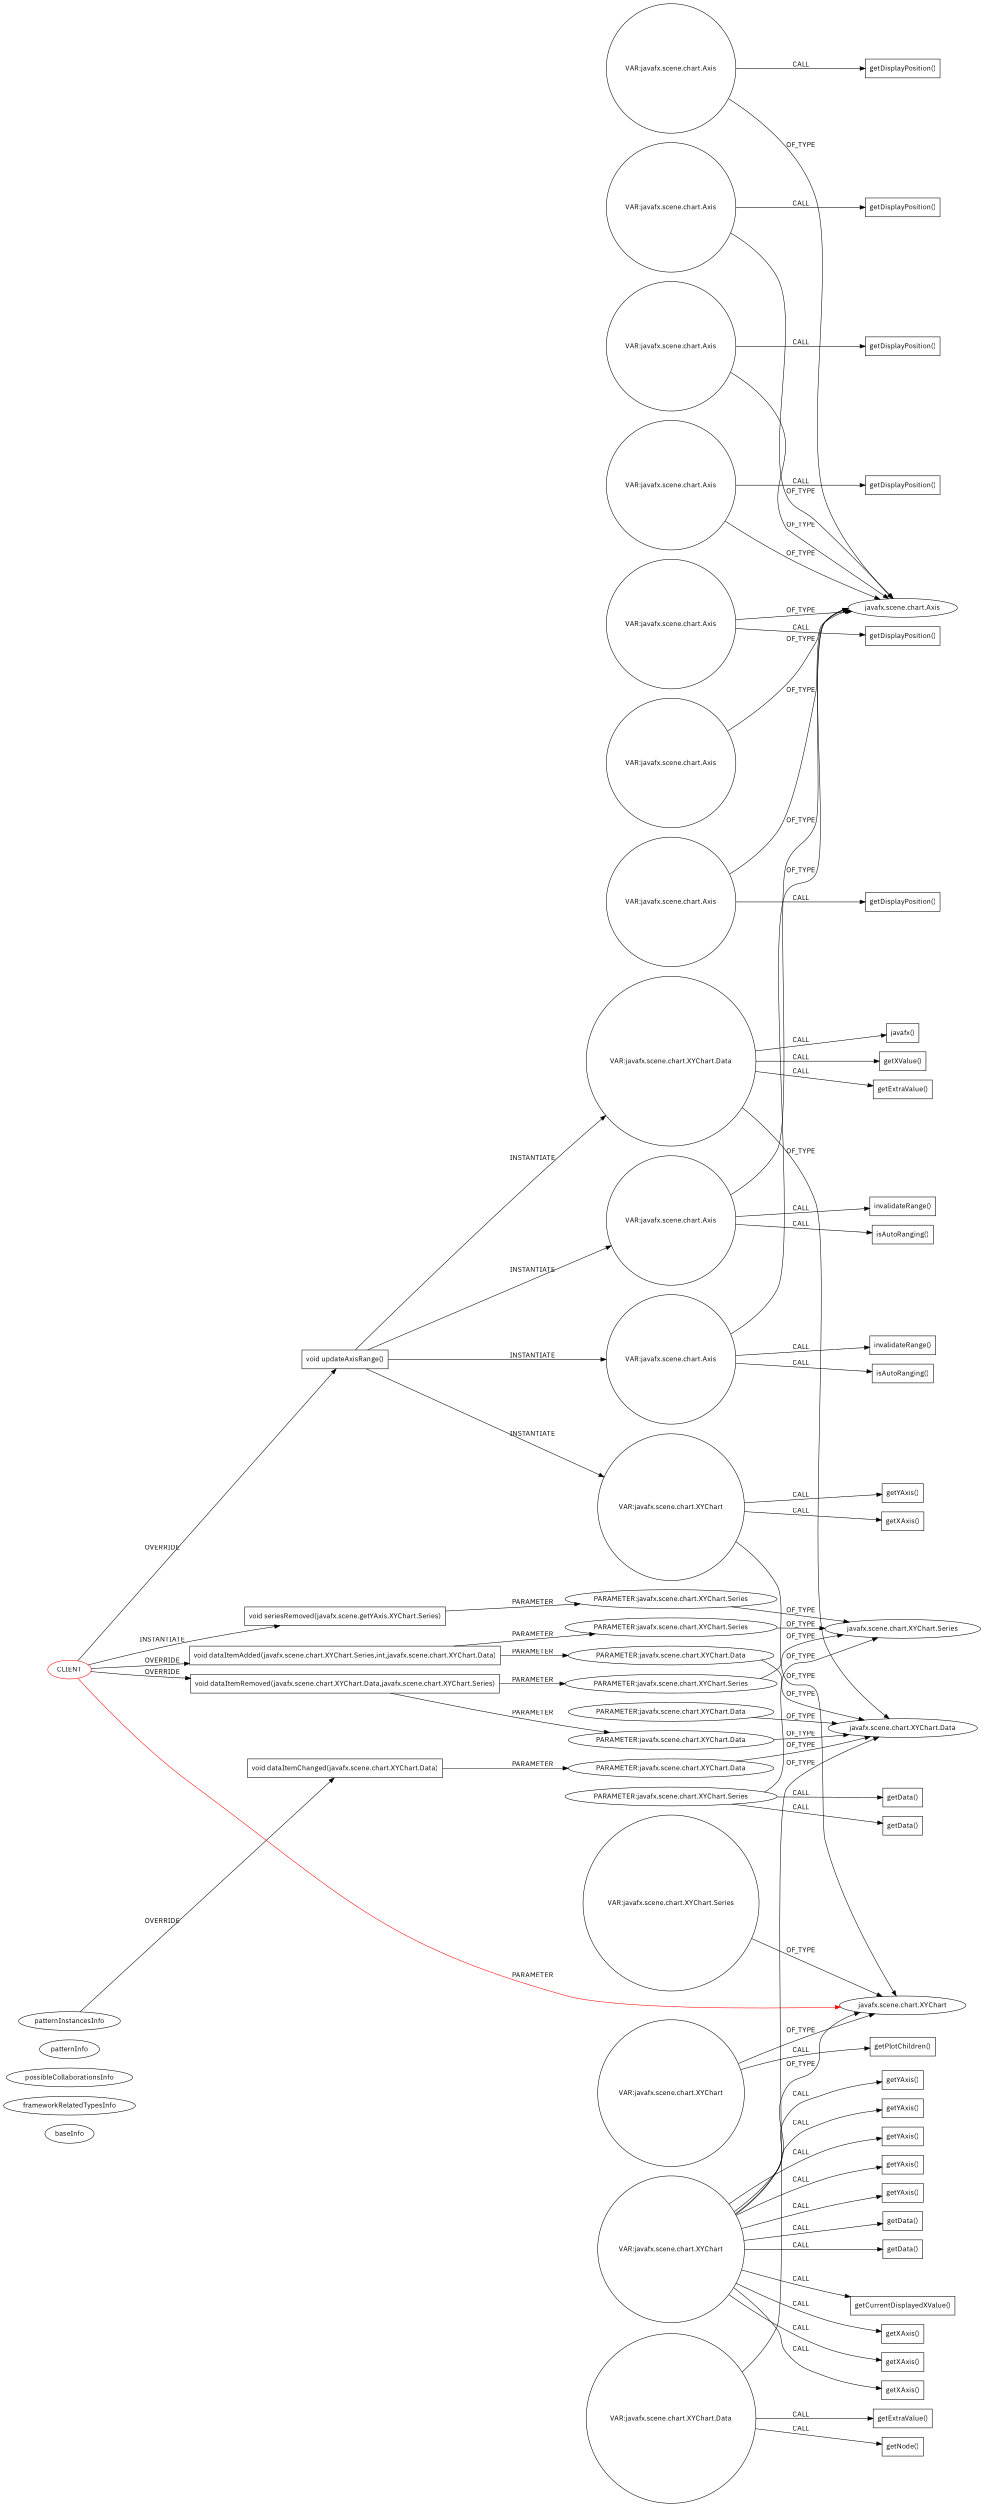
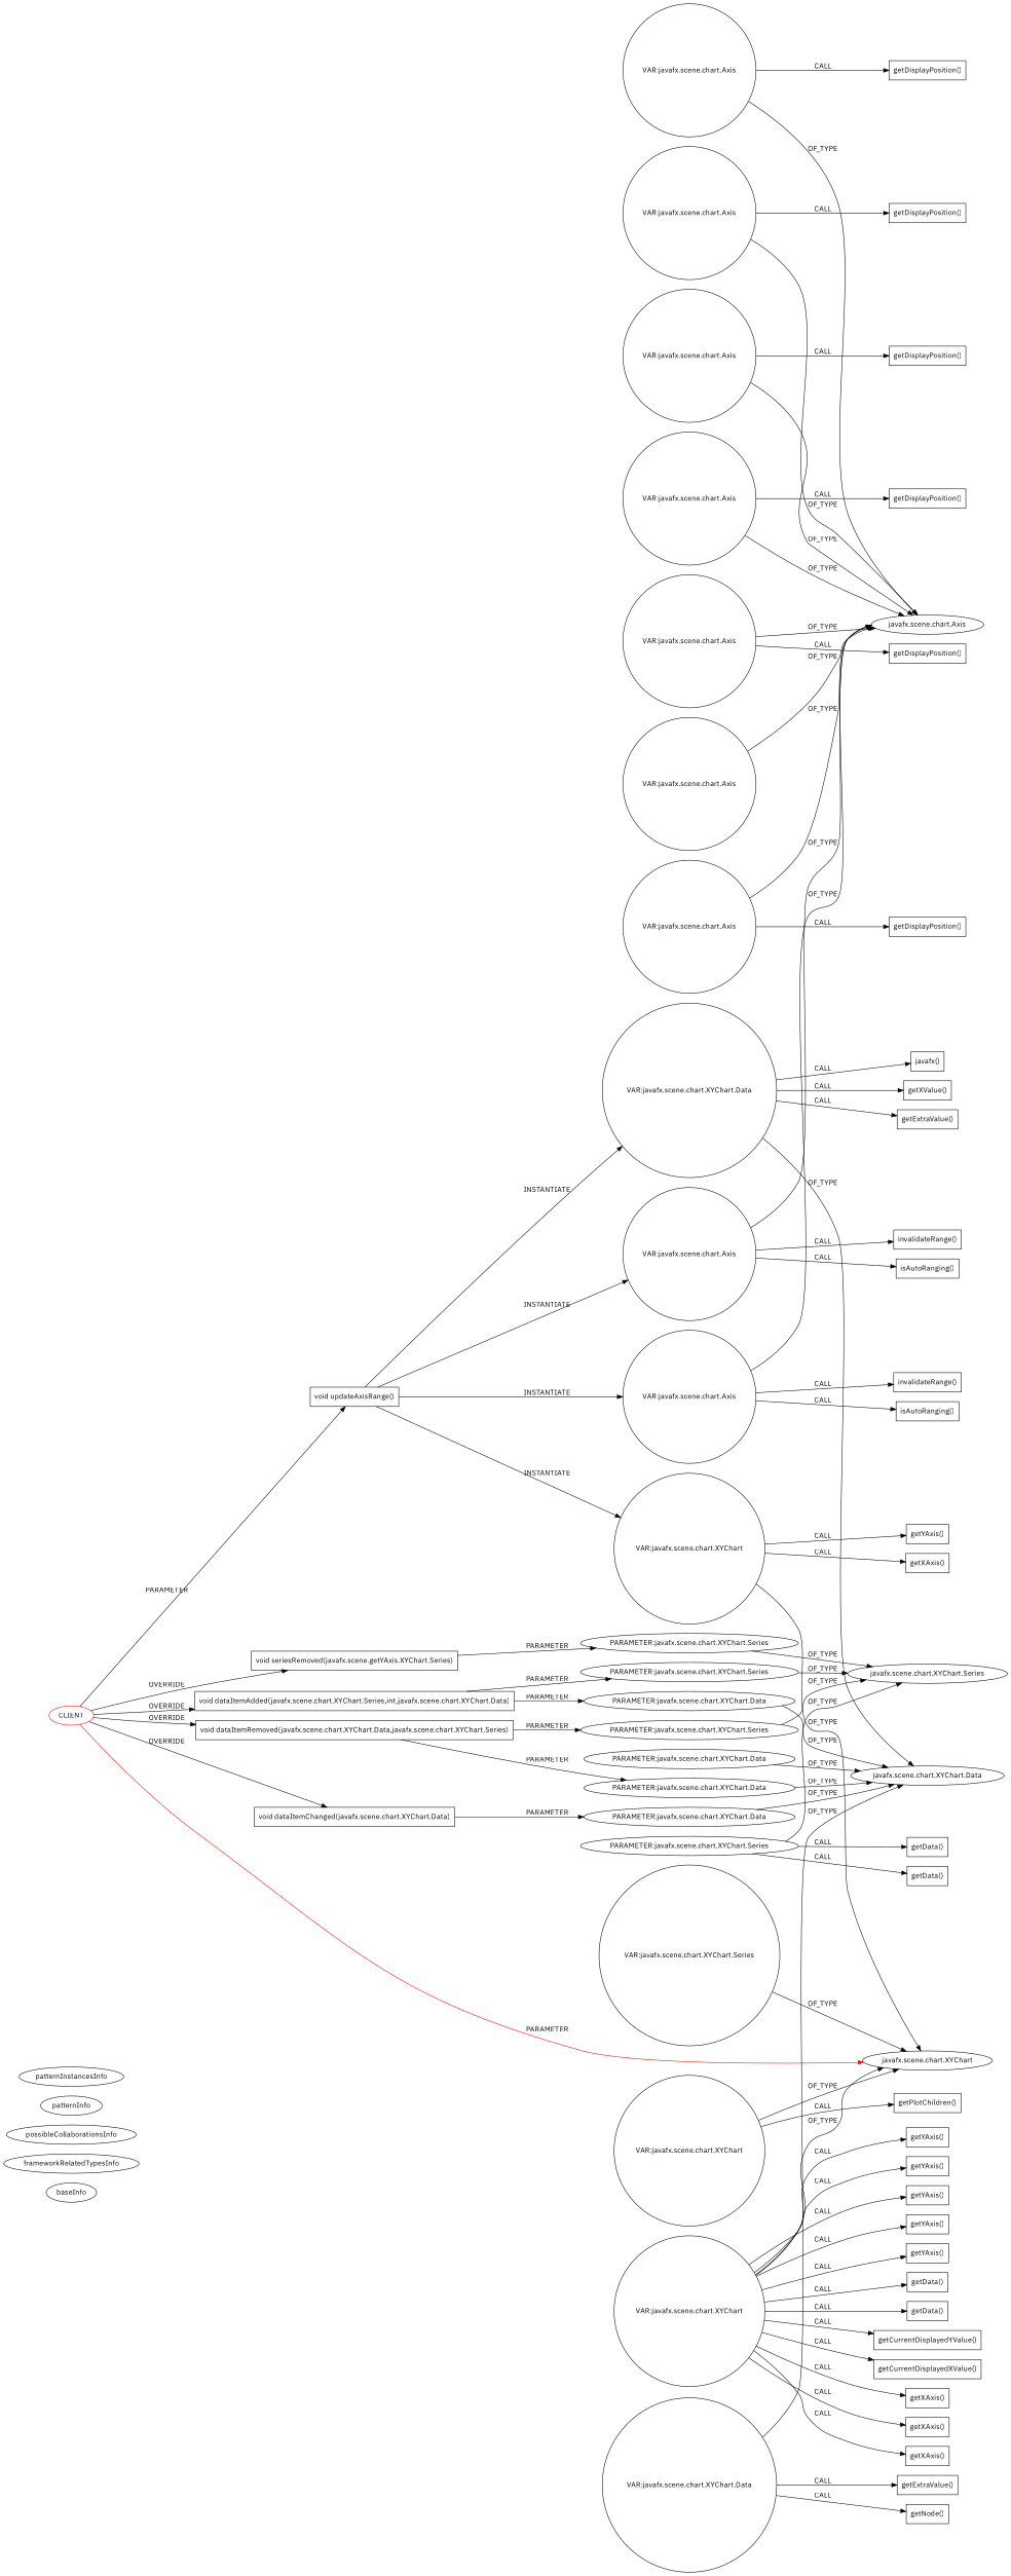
  digraph {
    fontname="IBM Plex Sans"
    rankdir=LR
    node [fontname="IBM Plex Sans" isFrameworkType=false vertexType=INSIDE_CALL shape=box]
    edge [fontname="IBM Plex Sans"]
    baseInfo [category=pattern graphId=4356 isAnonymous=false possibleRelation=false isFrameworkType="" vertexType="" shape=""]
    frameworkRelatedTypesInfo [0="javafx.scene.chart.XYChart" isFrameworkType="" vertexType="" shape=""]
    possibleCollaborationsInfo [isFrameworkType="" vertexType="" shape=""]
    patternInfo [frequency=2.0 patternRootClient=0 isFrameworkType="" vertexType="" shape=""]
    patternInstancesInfo [0="LichuanLu-ShunUI-FX~/LichuanLu-ShunUI-FX/ShunUI-FX-master/src/view/chart/StackedBarChart.java~StackedBarChart~811" 1="TomaszKorecki-InvestorAssistant~/TomaszKorecki-InvestorAssistant/InvestorAssistant-master/Investor's assistant/src/investor/charts/CandleChart.java~CandleStickChart~1473" isFrameworkType="" vertexType="" shape=""]
    n6 [label="javafx.scene.chart.Axis" vertexType=FRAMEWORK_CLASS_TYPE shape=""]
    n7 [label="VAR:javafx.scene.chart.Axis" shape=circle vertexType=VARIABLE_EXPRESION]
    n8 [label="getDisplayPosition()"]
    n9 [label="VAR:javafx.scene.chart.Axis" shape=circle vertexType=VARIABLE_EXPRESION]
    n10 [label="getDisplayPosition()"]
    n11 [label="VAR:javafx.scene.chart.Axis" shape=circle vertexType=VARIABLE_EXPRESION]
    n12 [label="getDisplayPosition()"]
    n13 [label="VAR:javafx.scene.chart.Axis" shape=circle vertexType=VARIABLE_EXPRESION]
    n14 [label="getDisplayPosition()"]
    n15 [label="VAR:javafx.scene.chart.Axis" shape=circle vertexType=VARIABLE_EXPRESION]
    n16 [label="getDisplayPosition()"]
    n17 [label="VAR:javafx.scene.chart.Axis" shape=circle vertexType=VARIABLE_EXPRESION]
    n18 [label="isAutoRanging()"]
    n19 [label="invalidateRange()"]
    n20 [label="VAR:javafx.scene.chart.Axis" shape=circle vertexType=VARIABLE_EXPRESION]
    n21 [label="void updateAxisRange()" vertexType=OVERRIDING_METHOD_DECLARATION]
    n22 [label="VAR:javafx.scene.chart.XYChart" shape=circle vertexType=VARIABLE_EXPRESION]
    n23 [label="VAR:javafx.scene.chart.XYChart.Data" shape=circle vertexType=VARIABLE_EXPRESION]
    n24 [label="VAR:javafx.scene.chart.Axis" shape=circle vertexType=VARIABLE_EXPRESION]
    n25 [label="javafx.scene.chart.XYChart" vertexType=FRAMEWORK_CLASS_TYPE shape=""]
    n26 [label="getYAxis()"]
    n27 [label="getXAxis()"]
    n28 [label="javafx.scene.chart.XYChart.Data" vertexType=FRAMEWORK_CLASS_TYPE shape=""]
    n29 [label="getExtraValue()"]
    n30 [label="javafx()"]
    n31 [label="getXValue()"]
    n32 [label="isAutoRanging()"]
    n33 [label="invalidateRange()"]
    n34 [color=red label=CLIENT vertexType=ROOT_CLIENT_CLASS_DECLARATION shape=""]
    n35 [label="void dataItemAdded(javafx.scene.chart.XYChart.Series,int,javafx.scene.chart.XYChart.Data)" vertexType=OVERRIDING_METHOD_DECLARATION]
    n36 [label="void dataItemRemoved(javafx.scene.chart.XYChart.Data,javafx.scene.chart.XYChart.Series)" vertexType=OVERRIDING_METHOD_DECLARATION]
    n37 [label="void dataItemChanged(javafx.scene.chart.XYChart.Data)" vertexType=OVERRIDING_METHOD_DECLARATION]
    n38 [label="void seriesRemoved(javafx.scene.getYAxis.XYChart.Series)" vertexType=OVERRIDING_METHOD_DECLARATION]
    n39 [label="PARAMETER:javafx.scene.chart.XYChart.Series" vertexType=PARAMETER_DECLARATION shape=""]
    n40 [label="PARAMETER:javafx.scene.chart.XYChart.Data" vertexType=PARAMETER_DECLARATION shape=""]
    n41 [label="PARAMETER:javafx.scene.chart.XYChart.Series" vertexType=PARAMETER_DECLARATION shape=""]
    n42 [label="PARAMETER:javafx.scene.chart.XYChart.Data" vertexType=PARAMETER_DECLARATION shape=""]
    n43 [label="PARAMETER:javafx.scene.chart.XYChart.Data" vertexType=PARAMETER_DECLARATION shape=""]
    n44 [label="PARAMETER:javafx.scene.chart.XYChart.Series" vertexType=PARAMETER_DECLARATION shape=""]
    n45 [label="javafx.scene.chart.XYChart.Series" vertexType=FRAMEWORK_CLASS_TYPE shape=""]
    n46 [label="PARAMETER:javafx.scene.chart.XYChart.Series" vertexType=PARAMETER_DECLARATION shape=""]
    n47 [label="getData()"]
    n48 [label="getData()"]
    n49 [label="VAR:javafx.scene.chart.XYChart" shape=circle vertexType=VARIABLE_EXPRESION]
    n50 [label="getPlotChildren()"]
    n51 [label="VAR:javafx.scene.chart.XYChart.Series" shape=circle vertexType=VARIABLE_EXPRESION]
    n52 [label="PARAMETER:javafx.scene.chart.XYChart.Data" vertexType=PARAMETER_DECLARATION shape=""]
    n53 [label="VAR:javafx.scene.chart.XYChart.Data" shape=circle vertexType=VARIABLE_EXPRESION]
    n54 [label="getExtraValue()"]
    n55 [label="getNode()"]
    n56 [label="VAR:javafx.scene.chart.Axis" shape=circle vertexType=VARIABLE_EXPRESION]
    n57 [label="getDisplayPosition()"]
    n58 [label="VAR:javafx.scene.chart.XYChart" shape=circle vertexType=VARIABLE_EXPRESION]
    n59 [label="getYAxis()"]
    n60 [label="getYAxis()"]
    n61 [label="getYAxis()"]
    n62 [label="getYAxis()"]
    n63 [label="getYAxis()"]
    n64 [label="getData()"]
    n65 [label="getData()"]
+   n66 [label="getCurrentDisplayedYValue()"]
    n67 [label="getCurrentDisplayedXValue()"]
    n68 [label="getXAxis()"]
    n69 [label="getXAxis()"]
    n70 [label="getXAxis()"]
    n7 -> n6 [label=OF_TYPE]
    n7 -> n8 [label=CALL]
    n9 -> n6 [label=OF_TYPE]
    n9 -> n10 [label=CALL]
    n11 -> n6 [label=OF_TYPE]
    n11 -> n12 [label=CALL]
    n13 -> n6 [label=OF_TYPE]
    n13 -> n14 [label=CALL]
    n15 -> n6 [label=OF_TYPE]
    n15 -> n16 [label=CALL]
    n17 -> n6 [label=OF_TYPE]
    n17 -> n18 [label=CALL]
    n17 -> n19 [label=CALL]
    n20 -> n6 [label=OF_TYPE]
    n21 -> n17 [label=INSTANTIATE]
    n21 -> n22 [label=INSTANTIATE]
    n21 -> n23 [label=INSTANTIATE]
    n21 -> n24 [label=INSTANTIATE]
    n22 -> n25 [label=OF_TYPE]
    n22 -> n26 [label=CALL]
    n22 -> n27 [label=CALL]
    n23 -> n28 [label=OF_TYPE]
    n23 -> n29 [label=CALL]
    n23 -> n30 [label=CALL]
    n23 -> n31 [label=CALL]
    n24 -> n6 [label=OF_TYPE]
    n24 -> n32 [label=CALL]
    n24 -> n33 [label=CALL]
-   n34 -> n21 [label=OVERRIDE]
+   n34 -> n21 [label=PARAMETER]
    n34 -> n25 [color=red label=PARAMETER]
    n34 -> n35 [label=OVERRIDE]
    n34 -> n36 [label=OVERRIDE]
-   patternInstancesInfo -> n37 [label=OVERRIDE]
-   n34 -> n38 [label=INSTANTIATE]
+   n34 -> n37 [label=OVERRIDE]
+   n34 -> n38 [label=OVERRIDE]
    n35 -> n39 [label=PARAMETER]
    n35 -> n40 [label=PARAMETER]
    n36 -> n41 [label=PARAMETER]
    n36 -> n42 [label=PARAMETER]
    n37 -> n43 [label=PARAMETER]
    n38 -> n44 [label=PARAMETER]
    n39 -> n45 [label=OF_TYPE]
    n40 -> n28 [label=OF_TYPE]
    n41 -> n45 [label=OF_TYPE]
    n42 -> n28 [label=OF_TYPE]
    n43 -> n28 [label=OF_TYPE]
    n44 -> n45 [label=OF_TYPE]
    n46 -> n45 [label=OF_TYPE]
    n46 -> n47 [label=CALL]
    n46 -> n48 [label=CALL]
    n49 -> n25 [label=OF_TYPE]
    n49 -> n50 [label=CALL]
    n51 -> n25 [label=OF_TYPE]
    n52 -> n28 [label=OF_TYPE]
    n53 -> n28 [label=OF_TYPE]
    n53 -> n54 [label=CALL]
    n53 -> n55 [label=CALL]
    n56 -> n6 [label=OF_TYPE]
    n56 -> n57 [label=CALL]
    n58 -> n25 [label=OF_TYPE]
    n58 -> n59 [label=CALL]
    n58 -> n60 [label=CALL]
    n58 -> n61 [label=CALL]
    n58 -> n62 [label=CALL]
    n58 -> n63 [label=CALL]
    n58 -> n64 [label=CALL]
    n58 -> n65 [label=CALL]
+   n58 -> n66 [label=CALL]
    n58 -> n67 [label=CALL]
    n58 -> n68 [label=CALL]
    n58 -> n69 [label=CALL]
    n58 -> n70 [label=CALL]
  }
